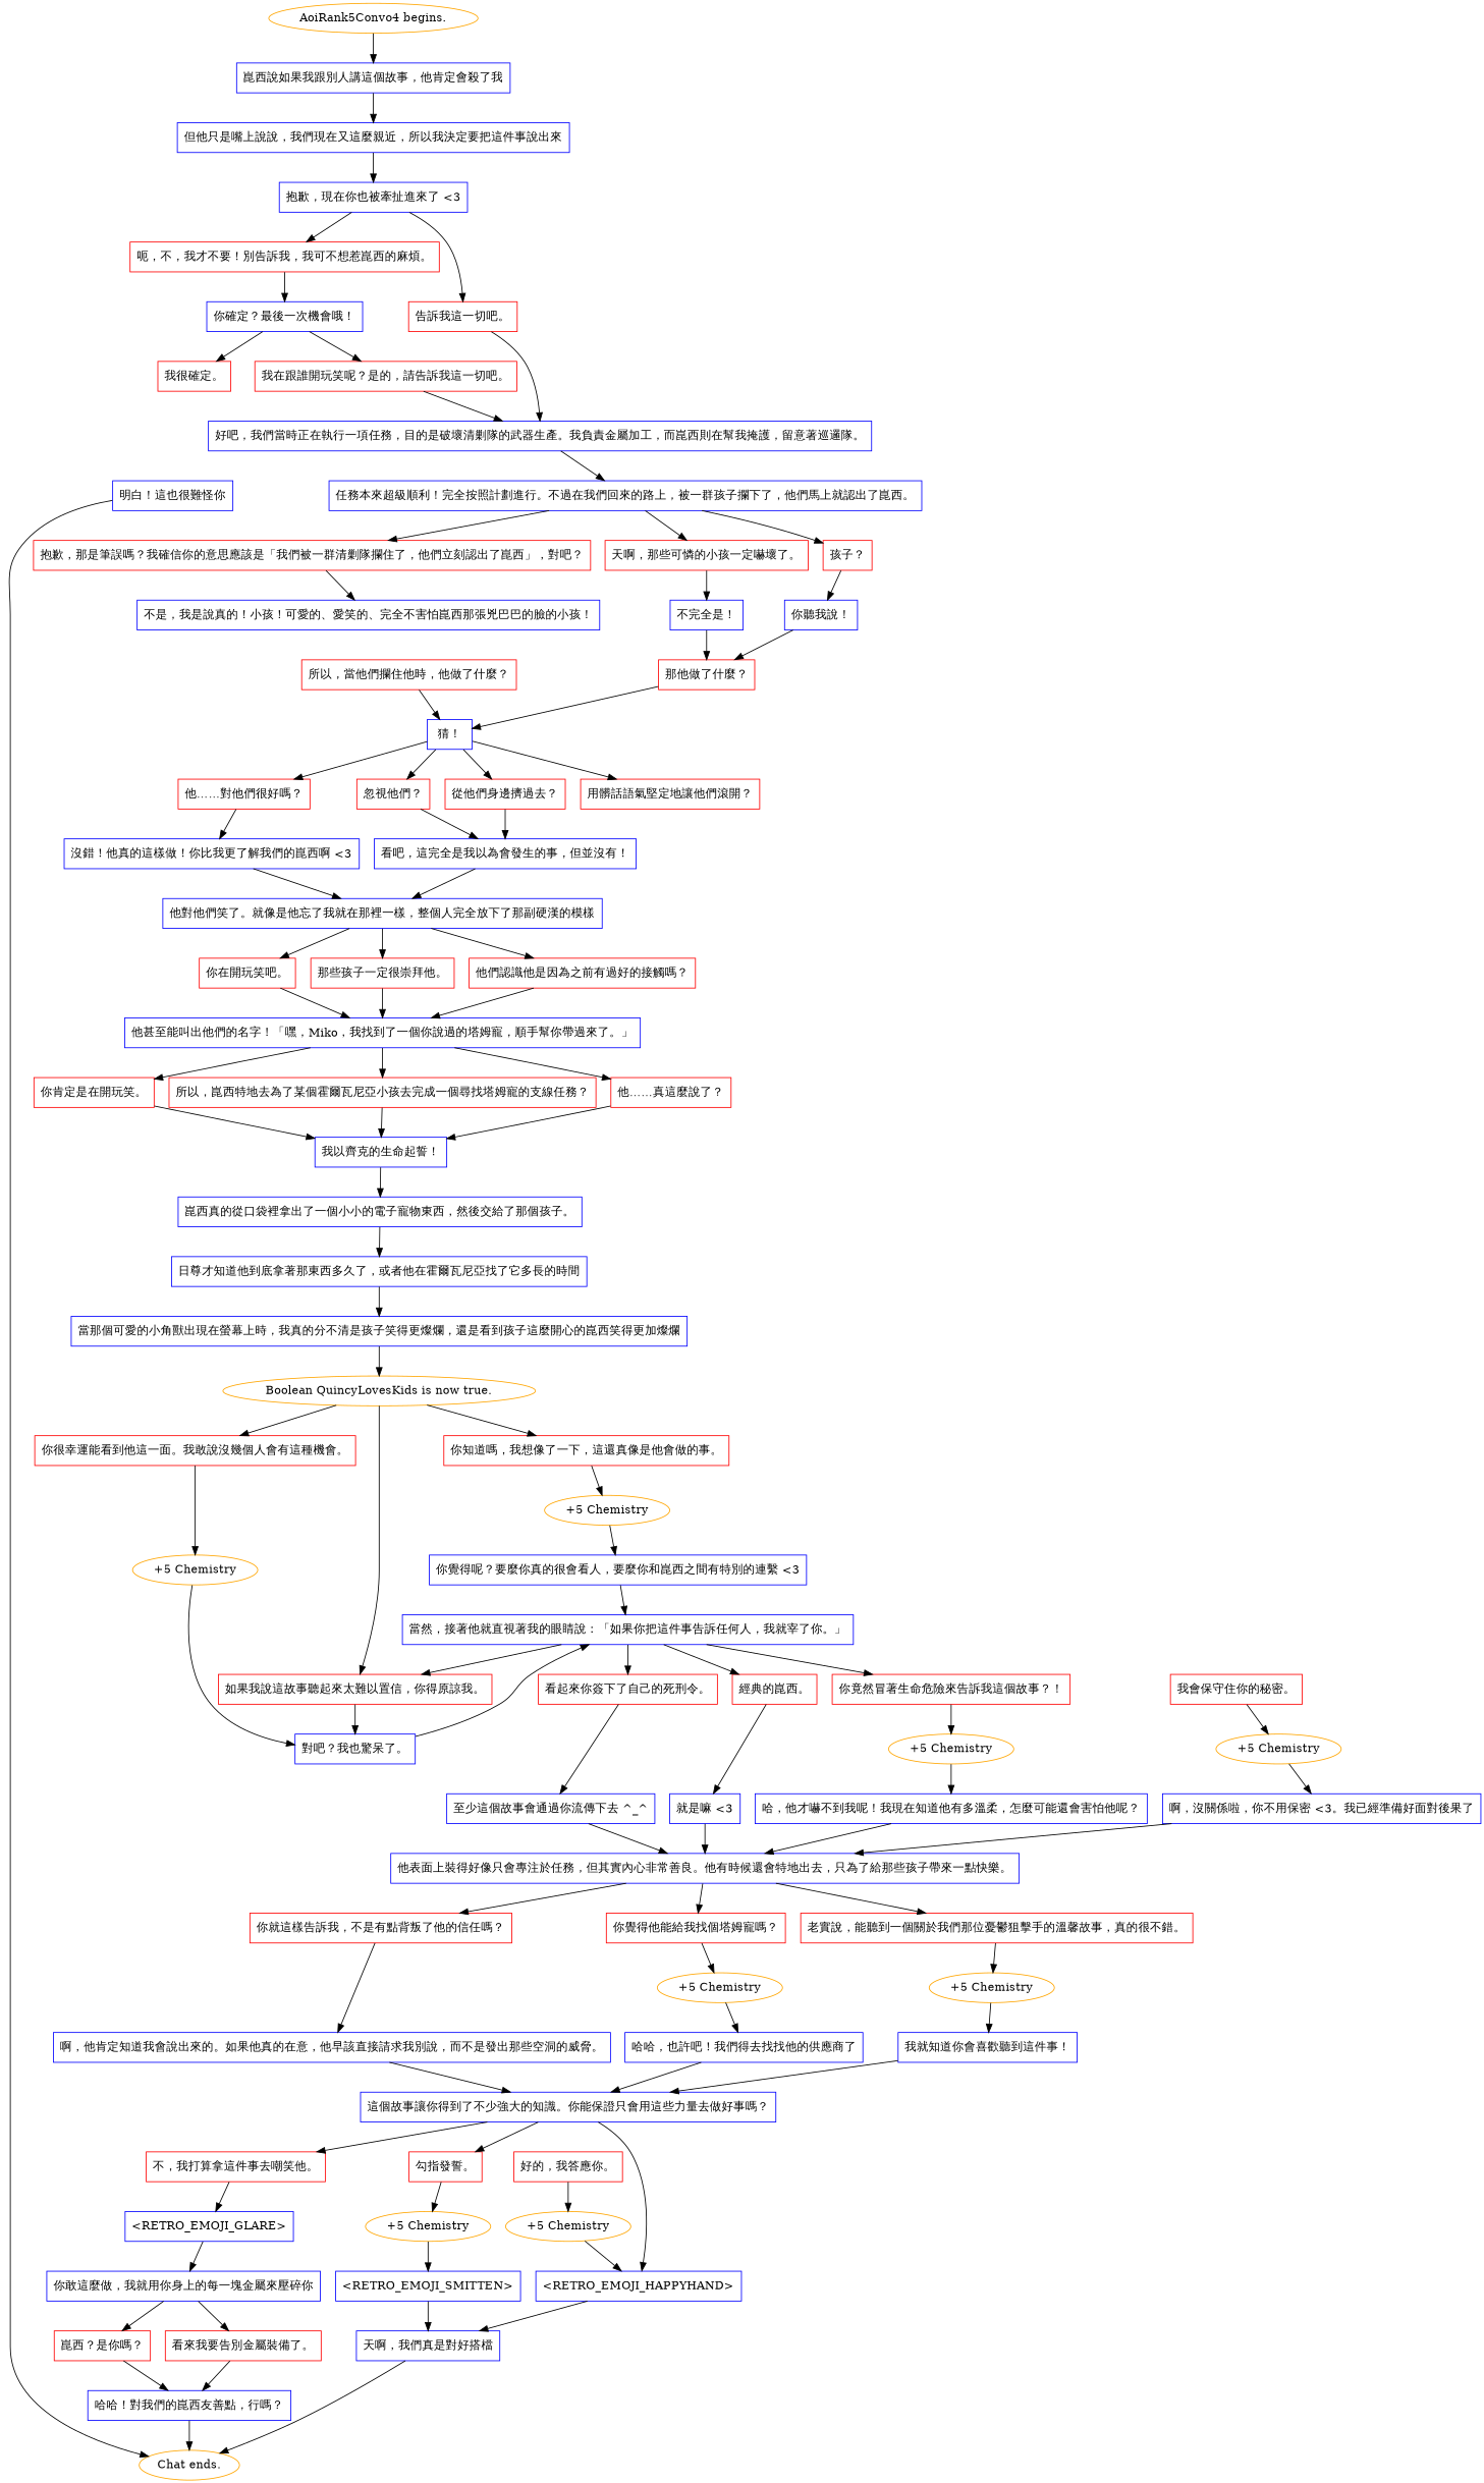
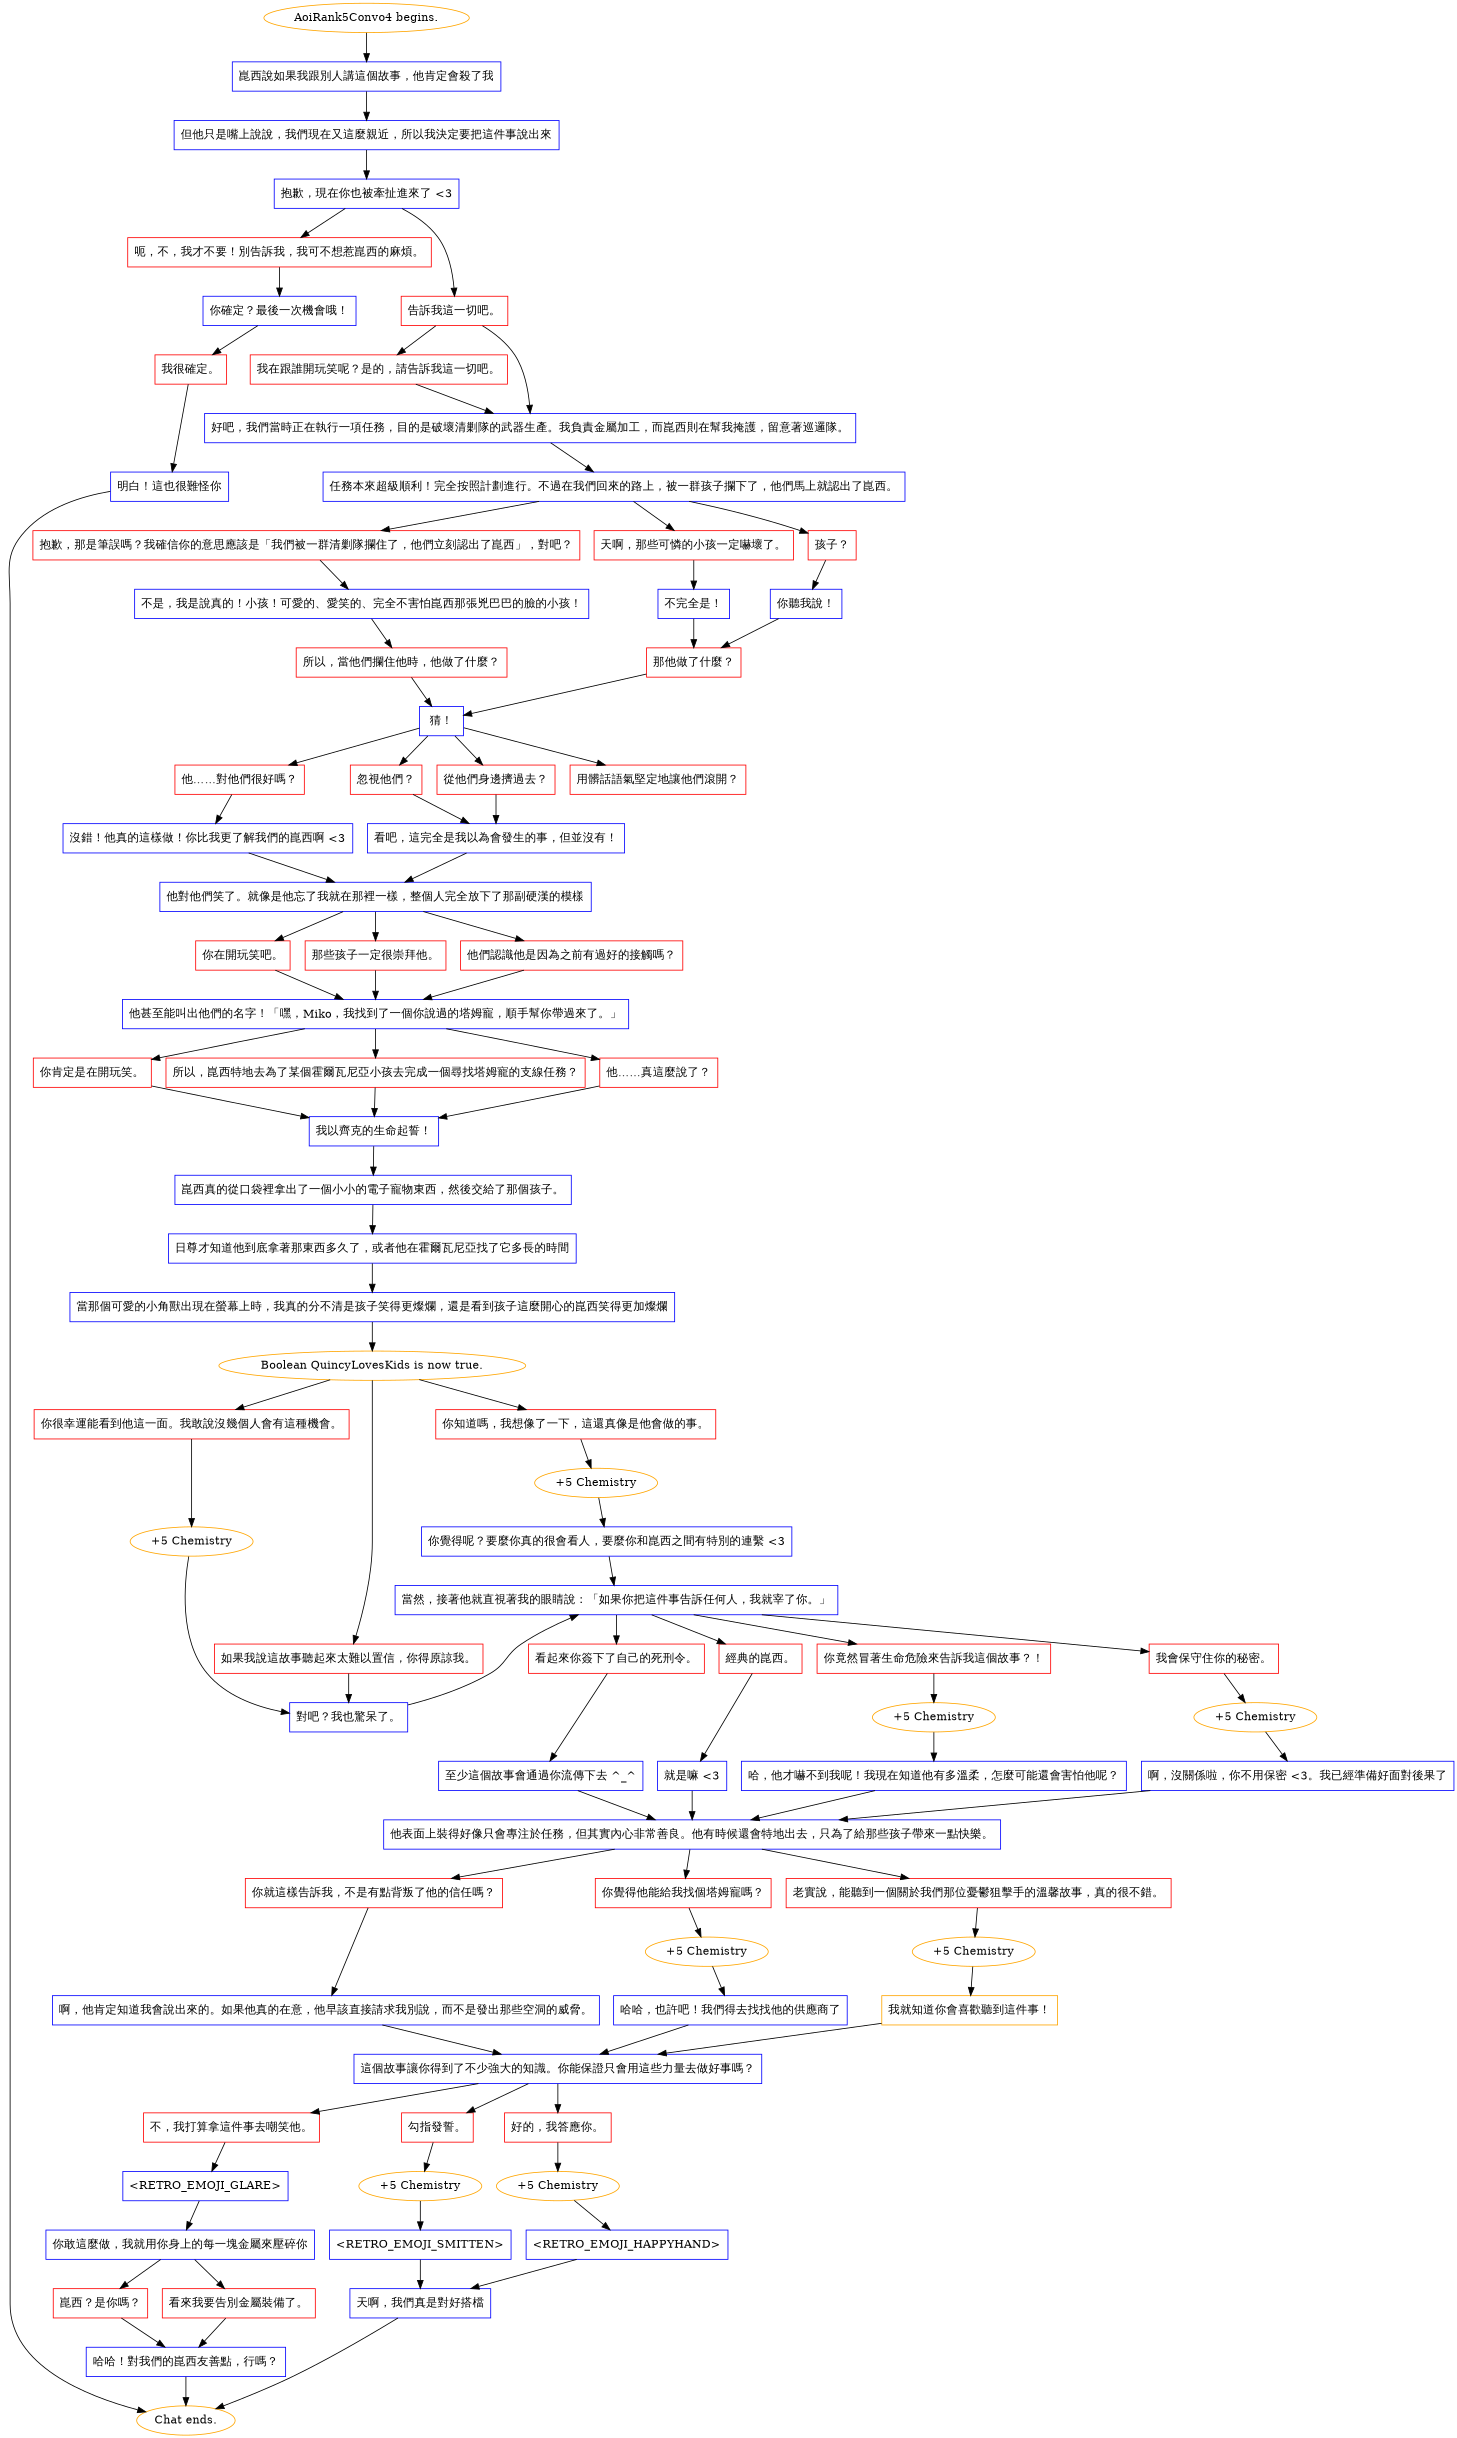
  digraph {
    node [color=blue shape=box]
    "AoiRank5Convo4 begins." [color=orange shape=""]
    n2 [label="崑西說如果我跟別人講這個故事，他肯定會殺了我"]
    n3 [label="但他只是嘴上說說，我們現在又這麼親近，所以我決定要把這件事說出來"]
    n4 [label="抱歉，現在你也被牽扯進來了 <3"]
    n5 [color=red label="呃，不，我才不要！別告訴我，我可不想惹崑西的麻煩。"]
    n6 [color=red label="告訴我這一切吧。"]
    n7 [label="你確定？最後一次機會哦！"]
    n8 [label="好吧，我們當時正在執行一項任務，目的是破壞清剿隊的武器生產。我負責金屬加工，而崑西則在幫我掩護，留意著巡邏隊。"]
    n9 [color=red label="我在跟誰開玩笑呢？是的，請告訴我這一切吧。"]
    n10 [color=red label="我很確定。"]
    n11 [label="任務本來超級順利！完全按照計劃進行。不過在我們回來的路上，被一群孩子攔下了，他們馬上就認出了崑西。"]
    n12 [label="明白！這也很難怪你"]
    n13 [color=red label="抱歉，那是筆誤嗎？我確信你的意思應該是「我們被一群清剿隊攔住了，他們立刻認出了崑西」，對吧？"]
    n14 [color=red label="天啊，那些可憐的小孩一定嚇壞了。"]
    n15 [color=red label="孩子？"]
    "Chat ends." [color=orange shape=""]
    n17 [label="不是，我是說真的！小孩！可愛的、愛笑的、完全不害怕崑西那張兇巴巴的臉的小孩！"]
    n18 [label="不完全是！"]
    n19 [label="你聽我說！"]
    n20 [color=red label="所以，當他們攔住他時，他做了什麼？"]
    n21 [color=red label="那他做了什麼？"]
    n22 [label="猜！"]
    n23 [color=red label="用髒話語氣堅定地讓他們滾開？"]
    n24 [color=red label="從他們身邊擠過去？"]
    n25 [color=red label="忽視他們？"]
    n26 [color=red label="他……對他們很好嗎？"]
    n27 [label="看吧，這完全是我以為會發生的事，但並沒有！"]
    n28 [label="沒錯！他真的這樣做！你比我更了解我們的崑西啊 <3"]
    n29 [label="他對他們笑了。就像是他忘了我就在那裡一樣，整個人完全放下了那副硬漢的模樣"]
    n30 [color=red label="那些孩子一定很崇拜他。"]
    n31 [color=red label="他們認識他是因為之前有過好的接觸嗎？"]
    n32 [color=red label="你在開玩笑吧。"]
    n33 [label="他甚至能叫出他們的名字！「嘿，Miko，我找到了一個你說過的塔姆寵，順手幫你帶過來了。」"]
    n34 [color=red label="所以，崑西特地去為了某個霍爾瓦尼亞小孩去完成一個尋找塔姆寵的支線任務？"]
    n35 [color=red label="他……真這麼說了？"]
    n36 [color=red label="你肯定是在開玩笑。"]
    n37 [label="我以齊克的生命起誓！"]
    n38 [label="崑西真的從口袋裡拿出了一個小小的電子寵物東西，然後交給了那個孩子。"]
    n39 [label="日尊才知道他到底拿著那東西多久了，或者他在霍爾瓦尼亞找了它多長的時間"]
    n40 [label="當那個可愛的小角獸出現在螢幕上時，我真的分不清是孩子笑得更燦爛，還是看到孩子這麼開心的崑西笑得更加燦爛"]
    n41 [color=orange label="Boolean QuincyLovesKids is now true." shape=""]
    n42 [color=red label="你知道嗎，我想像了一下，這還真像是他會做的事。"]
    n43 [color=red label="如果我說這故事聽起來太難以置信，你得原諒我。"]
    n44 [color=red label="你很幸運能看到他這一面。我敢說沒幾個人會有這種機會。"]
    n45 [color=orange label="+5 Chemistry" shape=""]
    n46 [label="對吧？我也驚呆了。"]
    n47 [color=orange label="+5 Chemistry" shape=""]
    n48 [label="你覺得呢？要麼你真的很會看人，要麼你和崑西之間有特別的連繫 <3"]
    n49 [label="當然，接著他就直視著我的眼睛說：「如果你把這件事告訴任何人，我就宰了你。」"]
    n50 [color=red label="經典的崑西。"]
    n51 [color=red label="你竟然冒著生命危險來告訴我這個故事？！"]
    n52 [color=red label="我會保守住你的秘密。"]
    n53 [color=red label="看起來你簽下了自己的死刑令。"]
    n54 [label="就是嘛 <3"]
    n55 [color=orange label="+5 Chemistry" shape=""]
    n56 [color=orange label="+5 Chemistry" shape=""]
    n57 [label="至少這個故事會通過你流傳下去 ^_^"]
    n58 [label="他表面上裝得好像只會專注於任務，但其實內心非常善良。他有時候還會特地出去，只為了給那些孩子帶來一點快樂。"]
    n59 [label="哈，他才嚇不到我呢！我現在知道他有多溫柔，怎麼可能還會害怕他呢？"]
    n60 [label="啊，沒關係啦，你不用保密 <3。我已經準備好面對後果了"]
    n61 [color=red label="你覺得他能給我找個塔姆寵嗎？"]
    n62 [color=red label="老實說，能聽到一個關於我們那位憂鬱狙擊手的溫馨故事，真的很不錯。"]
    n63 [color=red label="你就這樣告訴我，不是有點背叛了他的信任嗎？"]
    n64 [color=orange label="+5 Chemistry" shape=""]
    n65 [color=orange label="+5 Chemistry" shape=""]
    n66 [label="啊，他肯定知道我會說出來的。如果他真的在意，他早該直接請求我別說，而不是發出那些空洞的威脅。"]
    n67 [label="哈哈，也許吧！我們得去找找他的供應商了"]
-   n68 [label="我就知道你會喜歡聽到這件事！"]
+   n68 [color=orange label="我就知道你會喜歡聽到這件事！"]
    n69 [label="這個故事讓你得到了不少強大的知識。你能保證只會用這些力量去做好事嗎？"]
    n70 [color=red label="好的，我答應你。"]
    n71 [color=red label="勾指發誓。"]
    n72 [color=red label="不，我打算拿這件事去嘲笑他。"]
    n73 [color=orange label="+5 Chemistry" shape=""]
    n74 [color=orange label="+5 Chemistry" shape=""]
    n75 [label="<RETRO_EMOJI_GLARE>"]
    n76 [label="<RETRO_EMOJI_HAPPYHAND>"]
    n77 [label="<RETRO_EMOJI_SMITTEN>"]
    n78 [label="你敢這麼做，我就用你身上的每一塊金屬來壓碎你"]
    n79 [label="天啊，我們真是對好搭檔"]
    n80 [color=red label="崑西？是你嗎？"]
    n81 [color=red label="看來我要告別金屬裝備了。"]
    n82 [label="哈哈！對我們的崑西友善點，行嗎？"]
    "AoiRank5Convo4 begins." -> n2
    n2 -> n3
    n3 -> n4
    n4 -> n5
    n4 -> n6
    n5 -> n7
    n6 -> n8
-   n7 -> n9
+   n6 -> n9
    n7 -> n10
    n8 -> n11
    n9 -> n8
+   n10 -> n12
    n11 -> n13
    n11 -> n14
    n11 -> n15
    n12 -> "Chat ends."
    n13 -> n17
    n14 -> n18
    n15 -> n19
+   n17 -> n20
    n18 -> n21
    n19 -> n21
    n20 -> n22
    n21 -> n22
    n22 -> n23
    n22 -> n24
    n22 -> n25
    n22 -> n26
    n24 -> n27
    n25 -> n27
    n26 -> n28
    n27 -> n29
    n28 -> n29
    n29 -> n30
    n29 -> n31
    n29 -> n32
    n30 -> n33
    n31 -> n33
    n32 -> n33
    n33 -> n34
    n33 -> n35
    n33 -> n36
    n34 -> n37
    n35 -> n37
    n36 -> n37
    n37 -> n38
    n38 -> n39
    n39 -> n40
    n40 -> n41
    n41 -> n42
    n41 -> n43
    n41 -> n44
    n42 -> n45
    n43 -> n46
    n44 -> n47
    n45 -> n48
    n46 -> n49
    n47 -> n46
    n48 -> n49
    n49 -> n50
    n49 -> n51
-   n49 -> n43
+   n49 -> n52
    n49 -> n53
    n50 -> n54
    n51 -> n55
    n52 -> n56
    n53 -> n57
    n54 -> n58
    n55 -> n59
    n56 -> n60
    n57 -> n58
    n58 -> n61
    n58 -> n62
    n58 -> n63
    n59 -> n58
    n60 -> n58
    n61 -> n64
    n62 -> n65
    n63 -> n66
    n64 -> n67
    n65 -> n68
    n66 -> n69
    n67 -> n69
    n68 -> n69
-   n69 -> n76
+   n69 -> n70
    n69 -> n71
    n69 -> n72
    n70 -> n73
    n71 -> n74
    n72 -> n75
    n73 -> n76
    n74 -> n77
    n75 -> n78
    n76 -> n79
    n77 -> n79
    n78 -> n80
    n78 -> n81
    n79 -> "Chat ends."
    n80 -> n82
    n81 -> n82
    n82 -> "Chat ends."
  }
